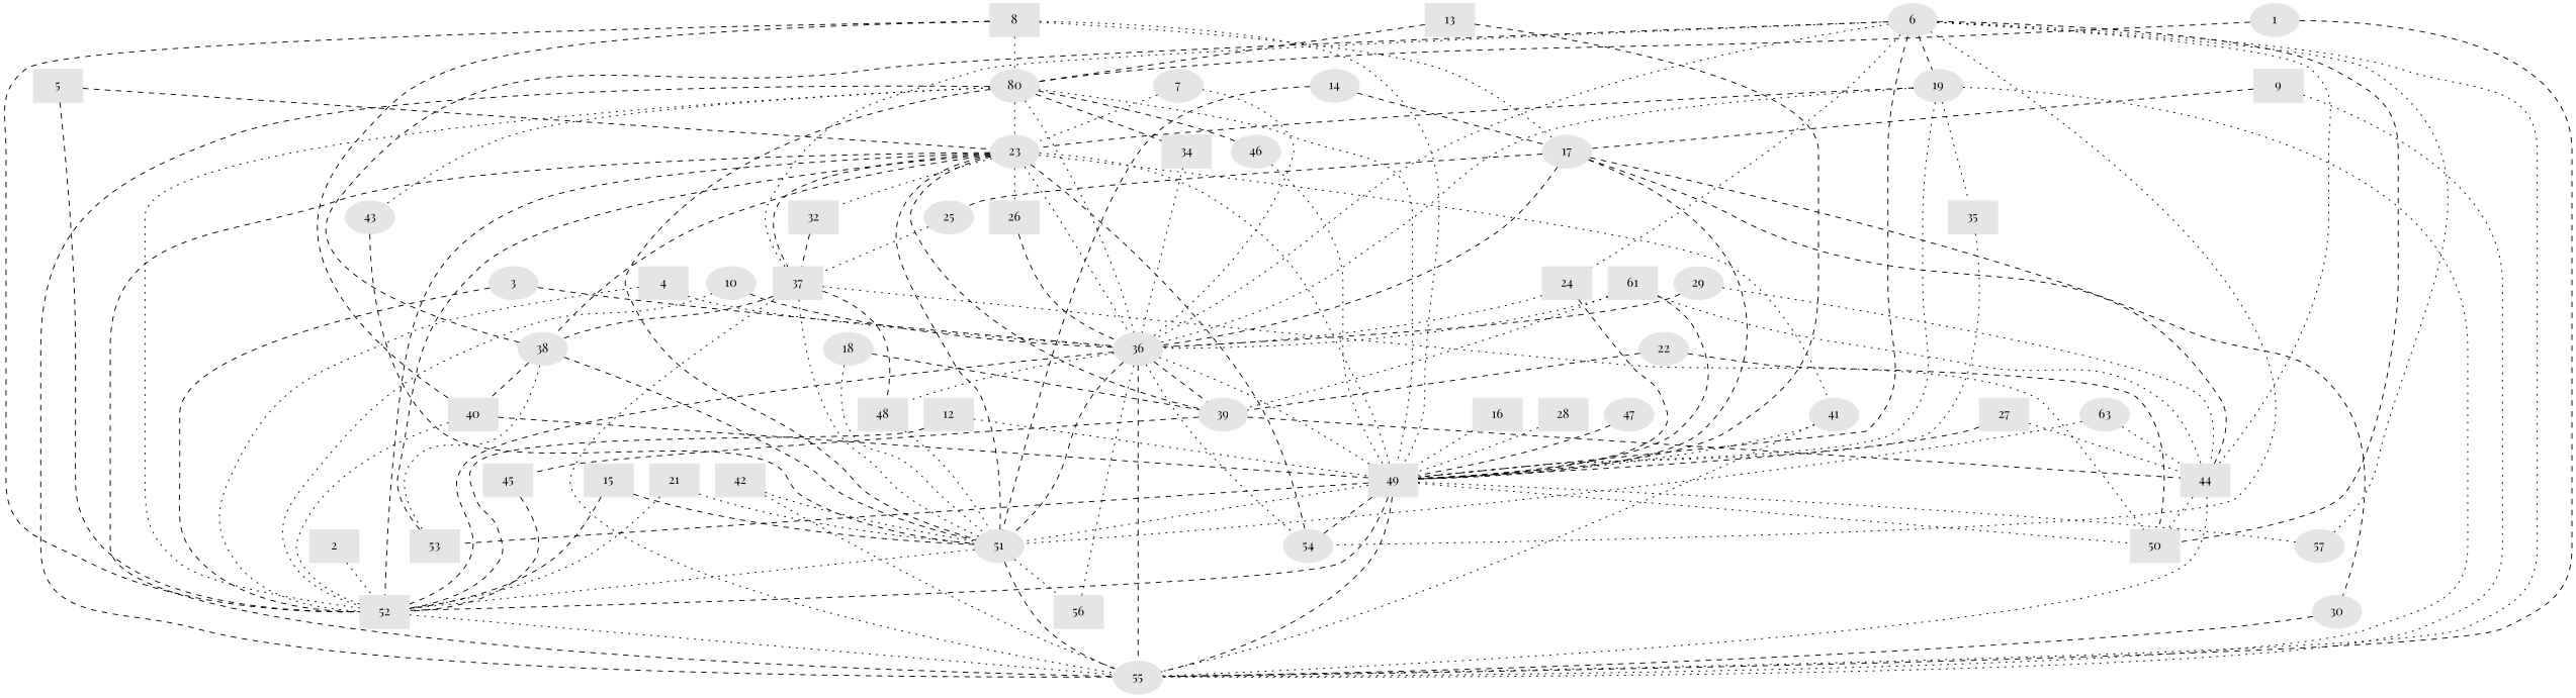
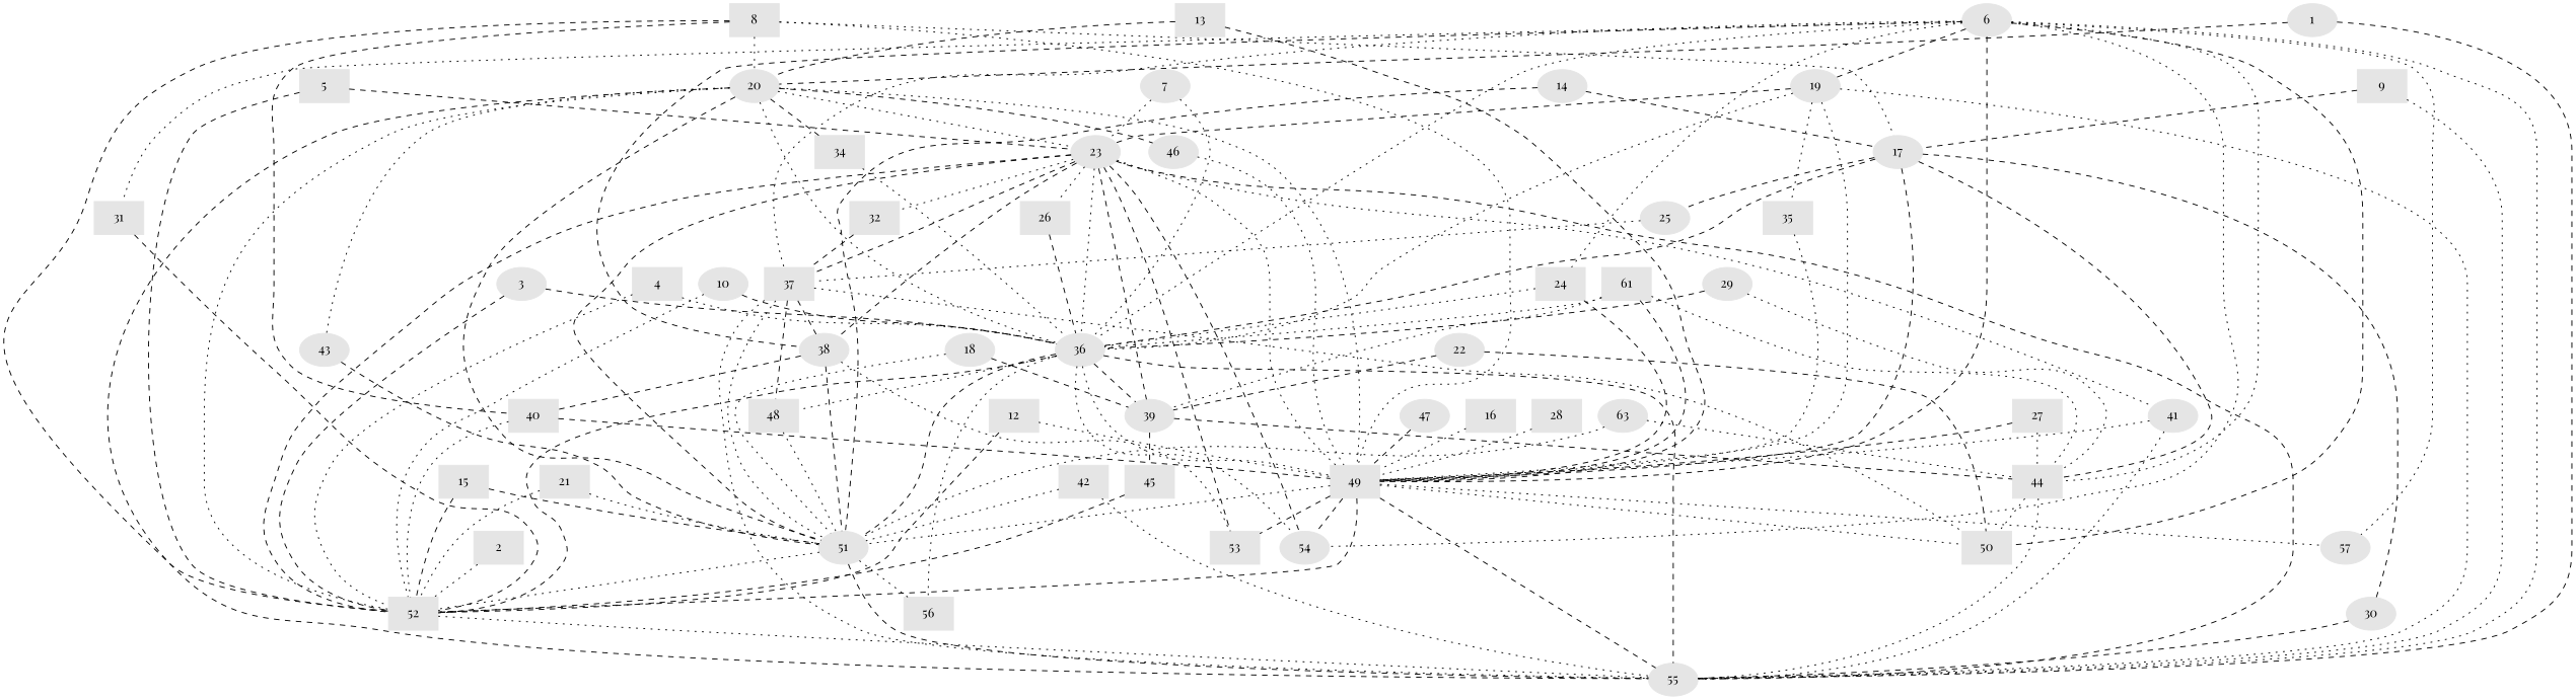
  graph {
    fontname="Playfair Display"
    node [color=gray90 fontname="Playfair Display" shape=box style=filled]
    edge [fontname="Playfair Display" style=dotted weight=1.0]
    1 [shape=ellipse]
-   20 [shape=ellipse label=80]
+   20 [shape=ellipse]
    55 [shape=ellipse]
    52
    36 [shape=ellipse]
    23 [shape=ellipse]
    49
    51 [shape=ellipse]
    34
    43 [shape=ellipse]
    46 [shape=ellipse]
    2
    3 [shape=ellipse]
    54 [shape=ellipse]
    39 [shape=ellipse]
    48
    56
    4
    5
    37
    38 [shape=ellipse]
    26
    32
    41 [shape=ellipse]
    53
    6 [shape=ellipse]
    19 [shape=ellipse]
    24
+   31
    44
    50
    57 [shape=ellipse]
    35
    40
    7 [shape=ellipse]
    8
    17 [shape=ellipse]
    25 [shape=ellipse]
    30 [shape=ellipse]
    9
    10 [shape=ellipse]
    n42 [label=61]
    45
    12
    13
    14 [shape=ellipse]
    15
    16
    18 [shape=ellipse]
    21
    22 [shape=ellipse]
    27
    28
    29 [shape=ellipse]
    n55 [label=63 shape=ellipse]
    42
    47 [shape=ellipse]
    1 -- 20 [style=dashed]
    1 -- 55 [style=dashed]
    20 -- 55 [style=dashed weight=2.0]
    20 -- 52 [weight=2.0]
    20 -- 36 [weight=2.0]
    20 -- 23 [weight=3.0]
    20 -- 49 [weight=2.0]
    20 -- 51 [style=dashed]
    20 -- 34 [style=dashed]
    20 -- 43
    20 -- 46 [style=dashed]
    52 -- 55
    36 -- 55 [style=dashed weight=2.0]
    36 -- 52 [style=dashed weight=2.0]
    36 -- 49 [weight=5.0]
    36 -- 51 [style=dashed weight=3.0]
    36 -- 54
    36 -- 39 [style=dashed]
    36 -- 48
    36 -- 56
    23 -- 55 [style=dashed weight=2.0]
    23 -- 52 [style=dashed weight=3.0]
    23 -- 36 [weight=4.0]
    23 -- 49 [weight=5.0]
    23 -- 51 [style=dashed weight=2.0]
    23 -- 54 [style=dashed weight=2.0]
    23 -- 39 [style=dashed weight=3.0]
    23 -- 37 [style=dashed]
    23 -- 38 [style=dashed weight=2.0]
    23 -- 26
    23 -- 32
    23 -- 41
    23 -- 53 [style=dashed]
    49 -- 55 [style=dashed weight=2.0]
    49 -- 52 [style=dashed weight=2.0]
    49 -- 51 [weight=2.0]
    49 -- 54 [style=dashed]
    49 -- 53 [style=dashed]
    49 -- 50
    49 -- 57
    51 -- 55 [style=dashed]
    51 -- 52
    51 -- 56
    34 -- 36
    43 -- 51 [style=dashed]
    46 -- 49
    2 -- 52
    3 -- 52 [style=dashed]
    3 -- 36 [style=dashed]
    39 -- 44 [style=dashed]
    39 -- 45 [style=dashed]
    48 -- 51
    4 -- 52
    4 -- 36
    5 -- 52 [style=dashed]
    5 -- 23 [style=dashed]
    37 -- 55
    37 -- 51
    37 -- 48 [style=dashed]
    37 -- 38 [style=dashed]
    37 -- 50
    38 -- 51 [style=dashed]
    38 -- 53
    38 -- 40 [style=dashed]
    26 -- 36 [style=dashed]
    32 -- 37 [style=dashed]
    41 -- 55
    41 -- 49
    6 -- 55
    6 -- 36
    6 -- 49 [style=dashed weight=2.0]
    6 -- 54
    6 -- 37
    6 -- 38 [style=dashed]
    6 -- 19 [style=dashed]
    6 -- 24
+   6 -- 31
    6 -- 44
    6 -- 50 [style=dashed]
    6 -- 57
    19 -- 55
    19 -- 36
    19 -- 23 [style=dashed]
    19 -- 49
    19 -- 35
    24 -- 36
    24 -- 49 [style=dashed]
+   31 -- 52 [style=dashed]
    44 -- 55
    44 -- 50
    35 -- 49
    40 -- 52
    40 -- 49 [style=dashed]
    7 -- 36
    7 -- 23
    8 -- 20 [weight=2.0]
    8 -- 52 [style=dashed]
    8 -- 49
    8 -- 40 [style=dashed]
    8 -- 17
    17 -- 36 [style=dashed weight=3.0]
    17 -- 49 [style=dashed]
    17 -- 44 [style=dashed]
    17 -- 25 [style=dashed]
    17 -- 30 [style=dashed]
    25 -- 37
    30 -- 55 [style=dashed]
    9 -- 55
    9 -- 17 [style=dashed]
    10 -- 52
    10 -- 36 [style=dashed]
    n42 -- 36
    n42 -- 49 [style=dashed]
    n42 -- 39
    n42 -- 44
    45 -- 52 [style=dashed]
    12 -- 52 [style=dashed]
    12 -- 49
    13 -- 20 [style=dashed]
    13 -- 49 [style=dashed]
    14 -- 51 [style=dashed]
    14 -- 17 [style=dashed]
    15 -- 52 [style=dashed]
    15 -- 51 [style=dashed]
    16 -- 49 [weight=2.0]
    18 -- 51
    18 -- 39 [style=dashed]
    21 -- 52
    21 -- 51
    22 -- 39 [style=dashed]
    22 -- 50 [style=dashed]
    27 -- 49 [style=dashed]
    27 -- 44
    28 -- 49
    29 -- 36 [style=dashed]
    29 -- 44
    n55 -- 51
    n55 -- 44
    42 -- 55
    42 -- 51
    47 -- 49 [style=dashed]
  }
